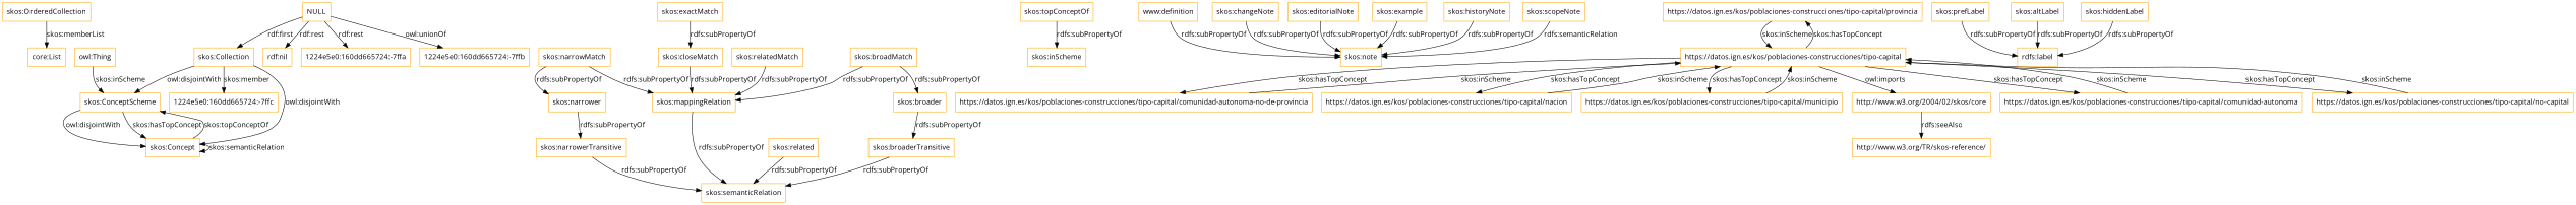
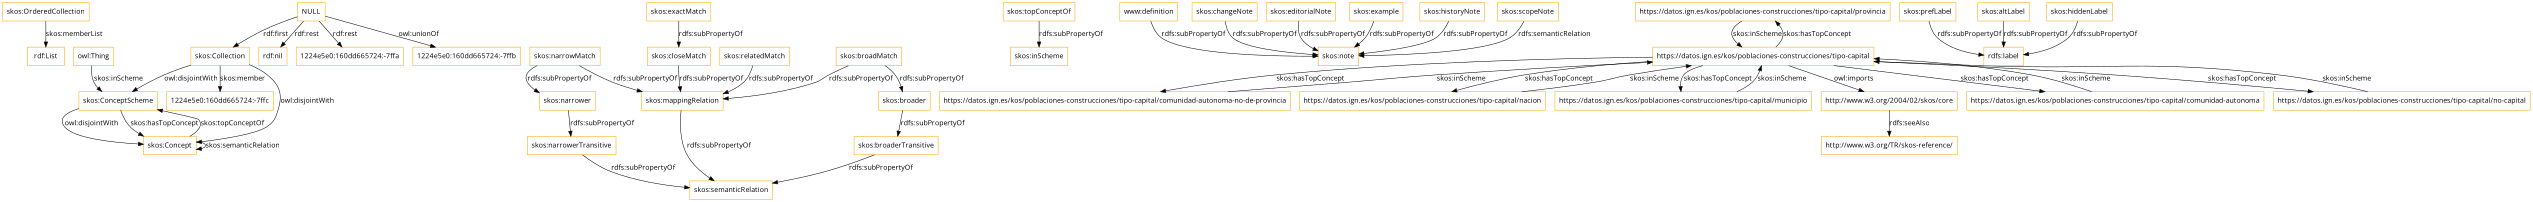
  digraph {
    fontname="Open Sans"
    rankdir=TB
    node [color=orange fontname="Open Sans" shape=rectangle]
    edge [fontname="Open Sans"]
    "skos:OrderedCollection"
-   "rdf:List" [label="core:List"]
+   "rdf:List"
    "skos:Collection"
    "1224e5e0:160dd665724:-7ffc"
    "skos:ConceptScheme"
    "skos:Concept"
    "skos:narrowerTransitive"
    "skos:semanticRelation"
    NULL
    "rdf:nil"
    "1224e5e0:160dd665724:-7ffa"
    "1224e5e0:160dd665724:-7ffb"
    "skos:closeMatch"
    "skos:mappingRelation"
    "skos:relatedMatch"
-   "skos:related"
    "skos:topConceptOf"
    "skos:inScheme"
    "skos:broadMatch"
    "skos:broader"
    "skos:broaderTransitive"
    n22 [label="www:definition"]
    "skos:note"
    "skos:changeNote"
    "https://datos.ign.es/kos/poblaciones-construcciones/tipo-capital/provincia"
    "https://datos.ign.es/kos/poblaciones-construcciones/tipo-capital"
    "https://datos.ign.es/kos/poblaciones-construcciones/tipo-capital/comunidad-autonoma-no-de-provincia"
    "https://datos.ign.es/kos/poblaciones-construcciones/tipo-capital/nacion"
    "https://datos.ign.es/kos/poblaciones-construcciones/tipo-capital/municipio"
    "http://www.w3.org/2004/02/skos/core"
    "https://datos.ign.es/kos/poblaciones-construcciones/tipo-capital/comunidad-autonoma"
    "https://datos.ign.es/kos/poblaciones-construcciones/tipo-capital/no-capital"
    "http://www.w3.org/TR/skos-reference/"
    "skos:editorialNote"
    "skos:example"
    "skos:exactMatch"
    "skos:historyNote"
    "skos:prefLabel"
    "rdfs:label"
    "skos:altLabel"
    "skos:hiddenLabel"
    "skos:narrowMatch"
    "skos:narrower"
    "skos:scopeNote"
    "owl:Thing"
    "skos:OrderedCollection" -> "rdf:List" [label="skos:memberList"]
    "skos:Collection" -> "1224e5e0:160dd665724:-7ffc" [label="skos:member"]
    "skos:Collection" -> "skos:ConceptScheme" [label="owl:disjointWith"]
    "skos:Collection" -> "skos:Concept" [label="owl:disjointWith"]
    "skos:ConceptScheme" -> "skos:Concept" [label="owl:disjointWith"]
    "skos:ConceptScheme" -> "skos:Concept" [label="skos:hasTopConcept"]
    "skos:Concept" -> "skos:ConceptScheme" [label="skos:topConceptOf"]
    "skos:Concept" -> "skos:Concept" [label="skos:semanticRelation"]
    "skos:narrowerTransitive" -> "skos:semanticRelation" [label="rdfs:subPropertyOf"]
    NULL -> "skos:Collection" [label="rdf:first"]
    NULL -> "rdf:nil" [label="rdf:rest"]
    NULL -> "1224e5e0:160dd665724:-7ffa" [label="rdf:rest"]
    NULL -> "1224e5e0:160dd665724:-7ffb" [label="owl:unionOf"]
    "skos:closeMatch" -> "skos:mappingRelation" [label="rdfs:subPropertyOf"]
    "skos:mappingRelation" -> "skos:semanticRelation" [label="rdfs:subPropertyOf"]
    "skos:relatedMatch" -> "skos:mappingRelation" [label="rdfs:subPropertyOf"]
-   "skos:related" -> "skos:semanticRelation" [label="rdfs:subPropertyOf"]
    "skos:topConceptOf" -> "skos:inScheme" [label="rdfs:subPropertyOf"]
    "skos:broadMatch" -> "skos:mappingRelation" [label="rdfs:subPropertyOf"]
    "skos:broadMatch" -> "skos:broader" [label="rdfs:subPropertyOf"]
    "skos:broader" -> "skos:broaderTransitive" [label="rdfs:subPropertyOf"]
    "skos:broaderTransitive" -> "skos:semanticRelation" [label="rdfs:subPropertyOf"]
    n22 -> "skos:note" [label="rdfs:subPropertyOf"]
    "skos:changeNote" -> "skos:note" [label="rdfs:subPropertyOf"]
    "https://datos.ign.es/kos/poblaciones-construcciones/tipo-capital/provincia" -> "https://datos.ign.es/kos/poblaciones-construcciones/tipo-capital" [label="skos:inScheme"]
    "https://datos.ign.es/kos/poblaciones-construcciones/tipo-capital" -> "https://datos.ign.es/kos/poblaciones-construcciones/tipo-capital/provincia" [label="skos:hasTopConcept"]
    "https://datos.ign.es/kos/poblaciones-construcciones/tipo-capital" -> "https://datos.ign.es/kos/poblaciones-construcciones/tipo-capital/comunidad-autonoma-no-de-provincia" [label="skos:hasTopConcept"]
    "https://datos.ign.es/kos/poblaciones-construcciones/tipo-capital" -> "https://datos.ign.es/kos/poblaciones-construcciones/tipo-capital/nacion" [label="skos:hasTopConcept"]
    "https://datos.ign.es/kos/poblaciones-construcciones/tipo-capital" -> "https://datos.ign.es/kos/poblaciones-construcciones/tipo-capital/municipio" [label="skos:hasTopConcept"]
    "https://datos.ign.es/kos/poblaciones-construcciones/tipo-capital" -> "http://www.w3.org/2004/02/skos/core" [label="owl:imports"]
    "https://datos.ign.es/kos/poblaciones-construcciones/tipo-capital" -> "https://datos.ign.es/kos/poblaciones-construcciones/tipo-capital/comunidad-autonoma" [label="skos:hasTopConcept"]
    "https://datos.ign.es/kos/poblaciones-construcciones/tipo-capital" -> "https://datos.ign.es/kos/poblaciones-construcciones/tipo-capital/no-capital" [label="skos:hasTopConcept"]
    "https://datos.ign.es/kos/poblaciones-construcciones/tipo-capital/comunidad-autonoma-no-de-provincia" -> "https://datos.ign.es/kos/poblaciones-construcciones/tipo-capital" [label="skos:inScheme"]
    "https://datos.ign.es/kos/poblaciones-construcciones/tipo-capital/nacion" -> "https://datos.ign.es/kos/poblaciones-construcciones/tipo-capital" [label="skos:inScheme"]
    "https://datos.ign.es/kos/poblaciones-construcciones/tipo-capital/municipio" -> "https://datos.ign.es/kos/poblaciones-construcciones/tipo-capital" [label="skos:inScheme"]
    "http://www.w3.org/2004/02/skos/core" -> "http://www.w3.org/TR/skos-reference/" [label="rdfs:seeAlso"]
    "https://datos.ign.es/kos/poblaciones-construcciones/tipo-capital/comunidad-autonoma" -> "https://datos.ign.es/kos/poblaciones-construcciones/tipo-capital" [label="skos:inScheme"]
    "https://datos.ign.es/kos/poblaciones-construcciones/tipo-capital/no-capital" -> "https://datos.ign.es/kos/poblaciones-construcciones/tipo-capital" [label="skos:inScheme"]
    "skos:editorialNote" -> "skos:note" [label="rdfs:subPropertyOf"]
    "skos:example" -> "skos:note" [label="rdfs:subPropertyOf"]
    "skos:exactMatch" -> "skos:closeMatch" [label="rdfs:subPropertyOf"]
    "skos:historyNote" -> "skos:note" [label="rdfs:subPropertyOf"]
    "skos:prefLabel" -> "rdfs:label" [label="rdfs:subPropertyOf"]
    "skos:altLabel" -> "rdfs:label" [label="rdfs:subPropertyOf"]
    "skos:hiddenLabel" -> "rdfs:label" [label="rdfs:subPropertyOf"]
    "skos:narrowMatch" -> "skos:mappingRelation" [label="rdfs:subPropertyOf"]
    "skos:narrowMatch" -> "skos:narrower" [label="rdfs:subPropertyOf"]
    "skos:narrower" -> "skos:narrowerTransitive" [label="rdfs:subPropertyOf"]
    "skos:scopeNote" -> "skos:note" [label="rdfs:semanticRelation"]
    "owl:Thing" -> "skos:ConceptScheme" [label="skos:inScheme"]
  }
